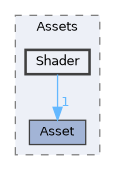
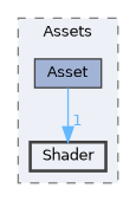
  digraph {
    compound=true
    node [color=grey25 fontname=Helvetica fontsize=10 shape=box]
    n1 [fillcolor="#a2b4d6" height=0.2 label=Asset style=filled width=0.4]
    n2 [fillcolor="#edf0f7" height=0.2 label=Shader style="filled,bold" width=0.4]
    subgraph cluster_1 {
      bgcolor="#edf0f7"
      fontname=Helvetica
      fontsize=10
      label=Assets
      pencolor=grey50
      style="filled,dashed"
      n1
      n2
    }
-   n2 -> n1 [color=steelblue1 fontcolor=steelblue1 fontname=Helvetica fontsize=10 headlabel=1 labeldistance=1.5 labelfontname=Helvetica labelfontsize=10]
+   n1 -> n2 [color=steelblue1 fontcolor=steelblue1 fontname=Helvetica fontsize=10 headlabel=1 labeldistance=1.5 labelfontname=Helvetica labelfontsize=10]
  }
